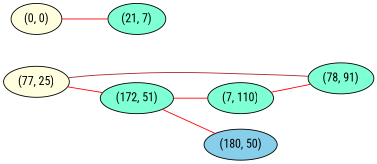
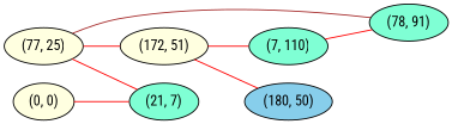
  graph {
    fontname="Roboto Condensed"
    rankdir=LR
    node [fillcolor=aquamarine fontname="Roboto Condensed" style=filled]
    edge [color=red fontname="Roboto Condensed" weight=1]
    "(7, 110)"
    "(78, 91)"
    "(0, 0)" [fillcolor=lightyellow]
    "(21, 7)"
    n5 [fillcolor=lightyellow label="(77, 25)"]
-   "(172, 51)"
+   "(172, 51)" [fillcolor=lightyellow]
    "(180, 50)" [fillcolor=skyblue]
    "(7, 110)" -- "(78, 91)"
    "(0, 0)" -- "(21, 7)" [weight=4]
    n5 -- "(78, 91)" [color=brown]
+   n5 -- "(21, 7)"
    n5 -- "(172, 51)"
    "(172, 51)" -- "(7, 110)"
    "(172, 51)" -- "(180, 50)"
  }
